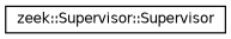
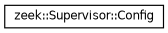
  digraph {
    rankdir=LR
-   n1 [color=black fillcolor=white fontname=Helvetica fontsize=10 height=0.2 label="zeek::Supervisor::Supervisor" shape=record style=filled width=0.4]
+   n1 [color=black fillcolor=white fontname=Helvetica fontsize=10 height=0.2 label="zeek::Supervisor::Config" shape=record style=filled width=0.4]
  }
